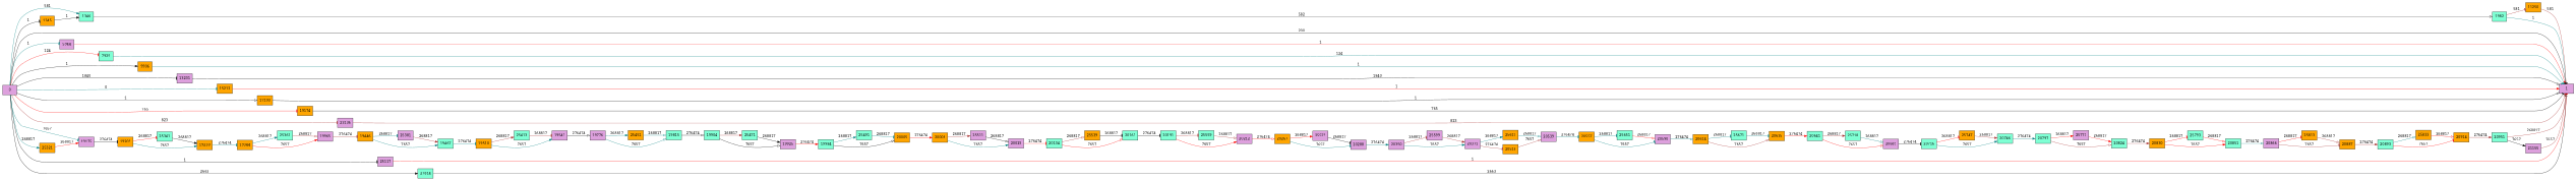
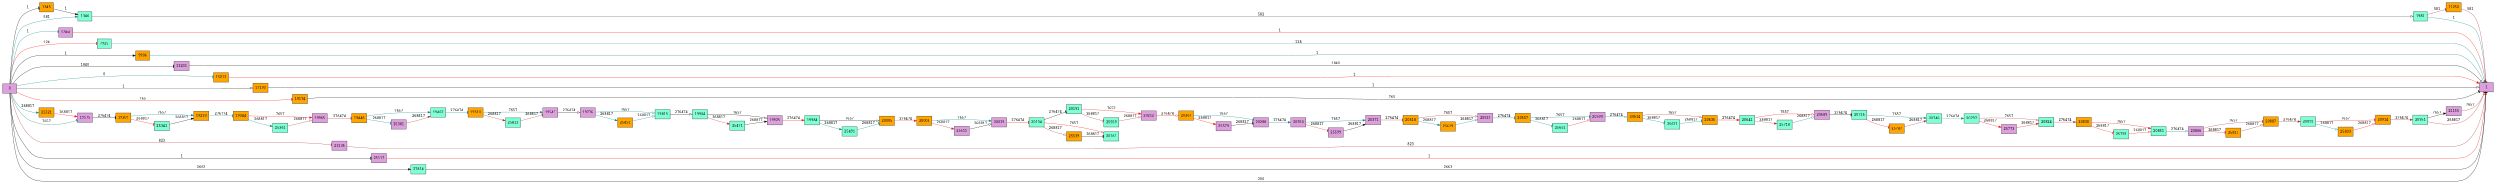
  digraph {
    fontname="Courier Prime"
    rankdir=LR
    node [fillcolor=aquamarine fontname="Courier Prime" shape=rectangle style=filled]
    edge [arrowhead=tee color=teal fontname="Courier Prime"]
    1345 [fillcolor=orange]
    1346
    1982
    1 [fillcolor=plum]
    11250 [fillcolor=orange]
    5944 [fillcolor=plum]
    7925
    9906 [fillcolor=orange]
    13231 [fillcolor=plum]
    15212 [fillcolor=orange]
    17193 [fillcolor=orange]
    19174 [fillcolor=orange]
    19175 [fillcolor=plum]
    19209 [fillcolor=orange]
    19230 [fillcolor=orange]
    25341
    19344 [fillcolor=orange]
    n18 [fillcolor=plum label=19965]
    25361
    19446 [fillcolor=orange]
    19467
    25381 [fillcolor=plum]
    19510 [fillcolor=orange]
    19543 [fillcolor=plum]
    25413
    19776 [fillcolor=plum]
    19815
    25451 [fillcolor=orange]
    19904
    19925 [fillcolor=plum]
    25471
    19984
    20005 [fillcolor=orange]
    25491
    20008 [fillcolor=orange]
    20029 [fillcolor=plum]
    25511 [fillcolor=plum]
    20134
    20163
    25539 [fillcolor=orange]
    20191
    20212 [fillcolor=plum]
    25559
    20267 [fillcolor=orange]
    20288 [fillcolor=plum]
    25579 [fillcolor=plum]
    20350 [fillcolor=plum]
    20371 [fillcolor=plum]
    25599 [fillcolor=plum]
    20518 [fillcolor=orange]
    20539 [fillcolor=plum]
    25619 [fillcolor=orange]
    20557 [fillcolor=orange]
    20590 [fillcolor=plum]
    25651
    20614 [fillcolor=orange]
    20635 [fillcolor=orange]
    25671
    20641
    20689 [fillcolor=plum]
    25718
    20716
    20746
    25747 [fillcolor=orange]
    20797
    20824
    25773 [fillcolor=plum]
    20830 [fillcolor=orange]
    20851
    25793
    20866 [fillcolor=plum]
    20887 [fillcolor=orange]
    25813 [fillcolor=orange]
    20893
    20914 [fillcolor=orange]
    25833 [fillcolor=orange]
    20951
    21155 [fillcolor=plum]
    23136 [fillcolor=plum]
    25117 [fillcolor=plum]
    25321 [fillcolor=orange]
    27814
    0 [fillcolor=plum]
    1345 -> 1346 [arrowhead=normal color=black label=1]
    1346 -> 1982 [arrowhead=onormal color=black label=582]
    1982 -> 1 [label=1]
    1982 -> 11250 [color=brown label=581]
    11250 -> 1 [color=brown label=581]
    5944 -> 1 [arrowhead=normal color=red label=1]
    7925 -> 1 [label=124]
    9906 -> 1 [label=1]
    13231 -> 1 [arrowhead=onormal color=black label=1840]
    15212 -> 1 [arrowhead=normal color=red label=1]
    17193 -> 1 [arrowhead=onormal color=black label=1]
    19174 -> 1 [color=black label=765]
    19175 -> 19209 [color=black label=276474]
    19209 -> 19230 [arrowhead=normal label=7657]
    19209 -> 25341 [color=red label=268817]
-   19230 -> 19344 [label=276474]
+   19230 -> 19344 [label=276774]
    25341 -> 19230 [arrowhead=normal color=black label=268817]
    19344 -> n18 [arrowhead=normal color=red label=7657]
    19344 -> 25361 [arrowhead=normal label=268817]
    n18 -> 19446 [color=brown label=276474]
    25361 -> n18 [arrowhead=onormal color=brown label=268817]
    19446 -> 19467 [arrowhead=normal label=7657]
    19446 -> 25381 [label=268817]
    19467 -> 19510 [label=276474]
    25381 -> 19467 [arrowhead=normal color=brown label=268817]
    19510 -> 19543 [arrowhead=normal label=7657]
    19510 -> 25413 [arrowhead=normal color=brown label=268817]
    19543 -> 19776 [arrowhead=onormal color=black label=276474]
    25413 -> 19543 [color=brown label=268817]
    19776 -> 19815 [arrowhead=onormal label=7657]
    19776 -> 25451 [arrowhead=normal label=268817]
    19815 -> 19904 [arrowhead=onormal color=black label=276474]
    25451 -> 19815 [arrowhead=onormal label=268817]
    19904 -> 19925 [arrowhead=onormal color=black label=7657]
    19904 -> 25471 [arrowhead=normal color=brown label=268817]
    19925 -> 19984 [arrowhead=normal color=red label=276474]
    25471 -> 19925 [arrowhead=normal color=black label=268817]
    19984 -> 20005 [arrowhead=onormal color=black label=7657]
    19984 -> 25491 [arrowhead=normal label=268817]
    20005 -> 20008 [arrowhead=normal color=red label=276474]
    25491 -> 20005 [label=268817]
    20008 -> 20029 [arrowhead=normal label=7657]
    20008 -> 25511 [arrowhead=normal color=brown label=268817]
    20029 -> 20134 [color=red label=276474]
    25511 -> 20029 [arrowhead=onormal color=black label=268817]
    20134 -> 20163 [arrowhead=onormal color=red label=7657]
    20134 -> 25539 [arrowhead=onormal color=brown label=268817]
-   20163 -> 20191 [color=black label=276474]
+   20134 -> 20191 [color=black label=276474]
    25539 -> 20163 [color=black label=268817]
    20191 -> 20212 [arrowhead=normal color=red label=7657]
    20191 -> 25559 [color=brown label=268817]
    20212 -> 20267 [arrowhead=onormal color=red label=276474]
    25559 -> 20212 [arrowhead=onormal color=brown label=268817]
    20267 -> 20288 [label=7657]
    20267 -> 25579 [arrowhead=normal color=red label=268817]
    20288 -> 20350 [arrowhead=normal label=276474]
    25579 -> 20288 [color=black label=268817]
    20350 -> 20371 [arrowhead=normal label=7657]
    20350 -> 25599 [color=brown label=268817]
    20371 -> 20518 [color=brown label=276474]
-   25599 -> 20371 [arrowhead=normal color=brown label=268817]
+   25599 -> 20371 [arrowhead=normal color=black label=268817]
    20518 -> 20539 [arrowhead=onormal color=brown label=7657]
-   20371 -> 25619 [arrowhead=normal label=268817]
+   20518 -> 25619 [arrowhead=normal label=268817]
    20539 -> 20557 [label=276474]
    25619 -> 20539 [arrowhead=onormal label=268817]
    20557 -> 20590 [label=7657]
    20557 -> 25651 [label=268817]
    20590 -> 20614 [arrowhead=onormal label=276474]
    25651 -> 20590 [arrowhead=onormal color=red label=268817]
    20614 -> 20635 [arrowhead=onormal color=brown label=7657]
    20614 -> 25671 [label=268817]
    20635 -> 20641 [arrowhead=normal color=red label=276474]
    25671 -> 20635 [label=268817]
    20641 -> 20689 [arrowhead=onormal color=red label=7657]
    20641 -> 25718 [arrowhead=normal color=brown label=268817]
    20689 -> 20716 [color=black label=276474]
    25718 -> 20689 [arrowhead=onormal label=268817]
    20716 -> 20746 [arrowhead=normal label=7657]
    20716 -> 25747 [color=red label=268817]
    20746 -> 20797 [arrowhead=normal label=276474]
    25747 -> 20746 [arrowhead=normal color=brown label=268817]
    20797 -> 20824 [arrowhead=onormal color=brown label=7657]
    20797 -> 25773 [arrowhead=normal color=red label=268817]
    20824 -> 20830 [arrowhead=normal color=brown label=276474]
    25773 -> 20824 [arrowhead=normal color=red label=268817]
    20830 -> 20851 [arrowhead=normal color=red label=7657]
    20830 -> 25793 [color=red label=268817]
    20851 -> 20866 [arrowhead=onormal label=276474]
    25793 -> 20851 [arrowhead=onormal color=red label=268817]
    20866 -> 20887 [color=brown label=7657]
    20866 -> 25813 [color=red label=268817]
    20887 -> 20893 [arrowhead=normal color=brown label=276474]
    25813 -> 20887 [arrowhead=onormal color=brown label=268817]
    20893 -> 20914 [color=red label=7657]
    20893 -> 25833 [arrowhead=onormal label=268817]
    20914 -> 20951 [arrowhead=normal color=brown label=276474]
    25833 -> 20914 [arrowhead=onormal color=red label=268817]
    20951 -> 1 [arrowhead=onormal color=brown label=268817]
    20951 -> 21155 [arrowhead=normal color=black label=7657]
    21155 -> 1 [color=brown label=7657]
    23136 -> 1 [arrowhead=onormal color=brown label=823]
    25117 -> 1 [color=red label=1]
    25321 -> 19175 [arrowhead=normal color=red label=268817]
    27814 -> 1 [arrowhead=onormal color=black label=2663]
    0 -> 1345 [color=black label=1]
    0 -> 1346 [arrowhead=normal label=581]
    0 -> 1 [color=black label=200]
    0 -> 5944 [label=1]
    0 -> 7925 [color=red label=124]
    0 -> 9906 [arrowhead=normal color=black label=1]
    0 -> 13231 [color=black label=1840]
    0 -> 15212 [label=0]
    0 -> 17193 [arrowhead=onormal color=black label=1]
    0 -> 19174 [color=red label=765]
    0 -> 19175 [label=7657]
    0 -> 23136 [color=brown label=823]
    0 -> 25117 [color=black label=1]
    0 -> 25321 [arrowhead=normal label=268817]
    0 -> 27814 [arrowhead=normal color=black label=2663]
  }
